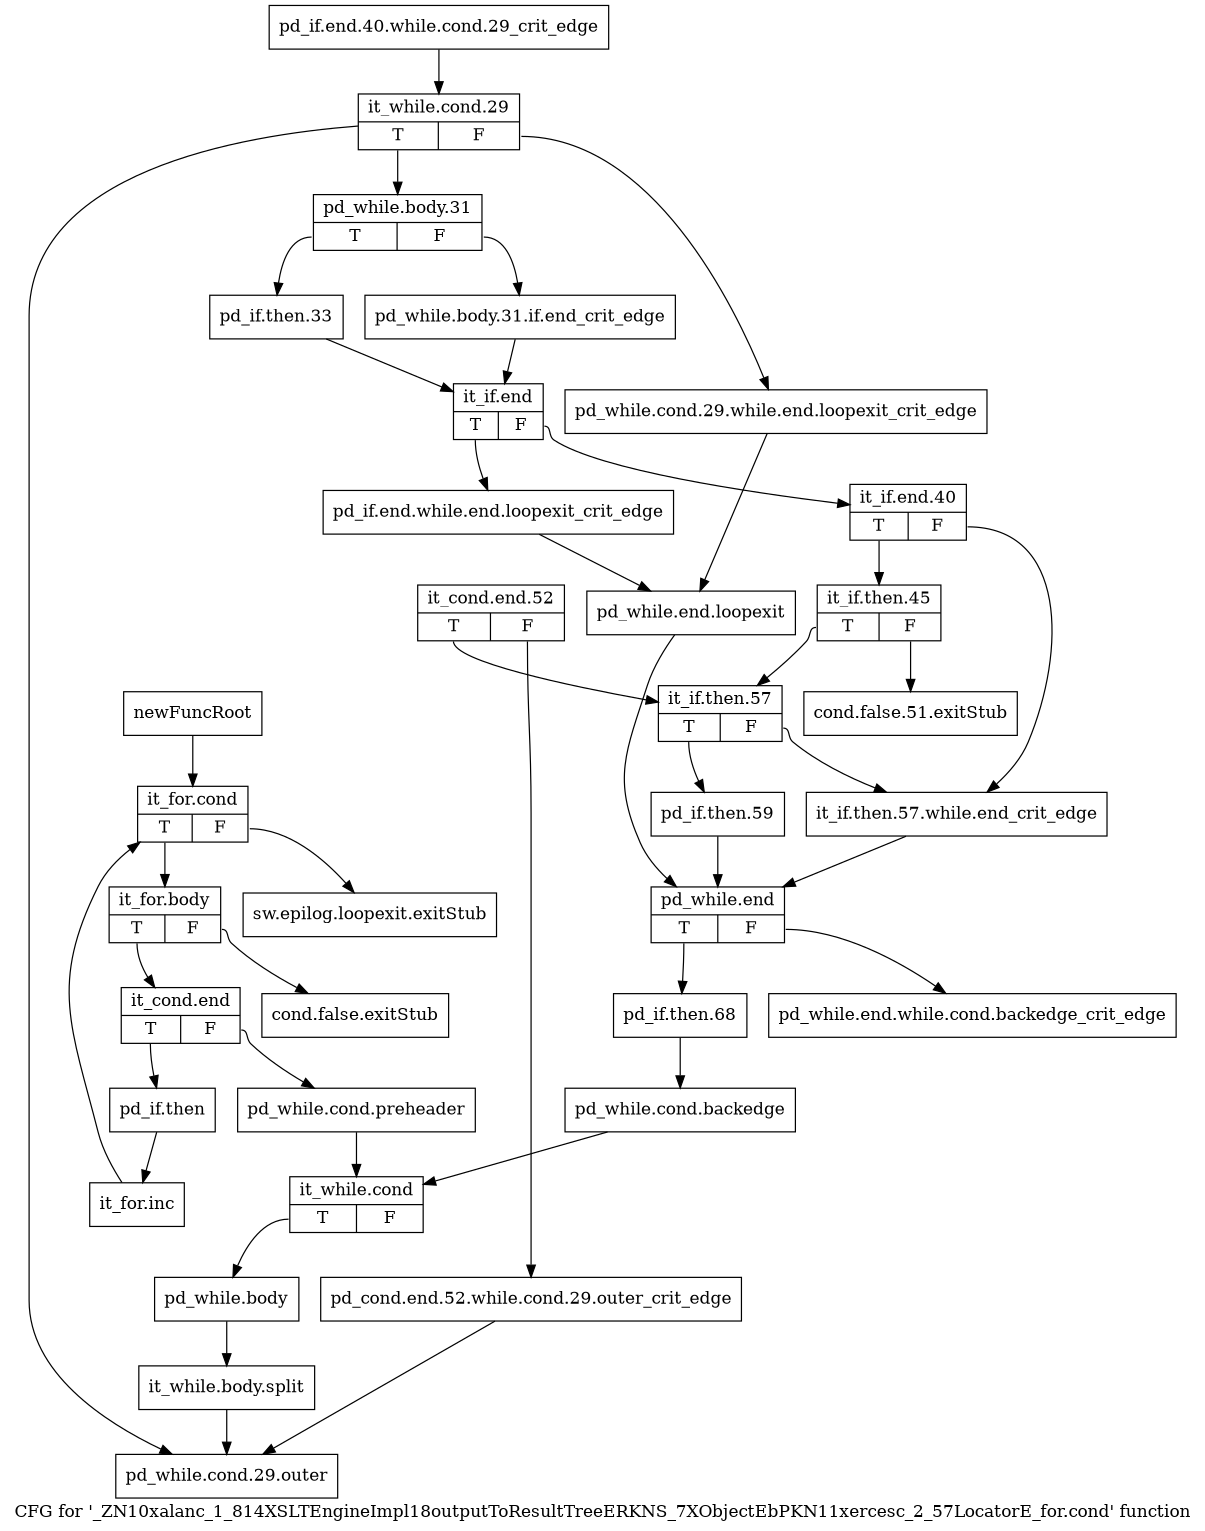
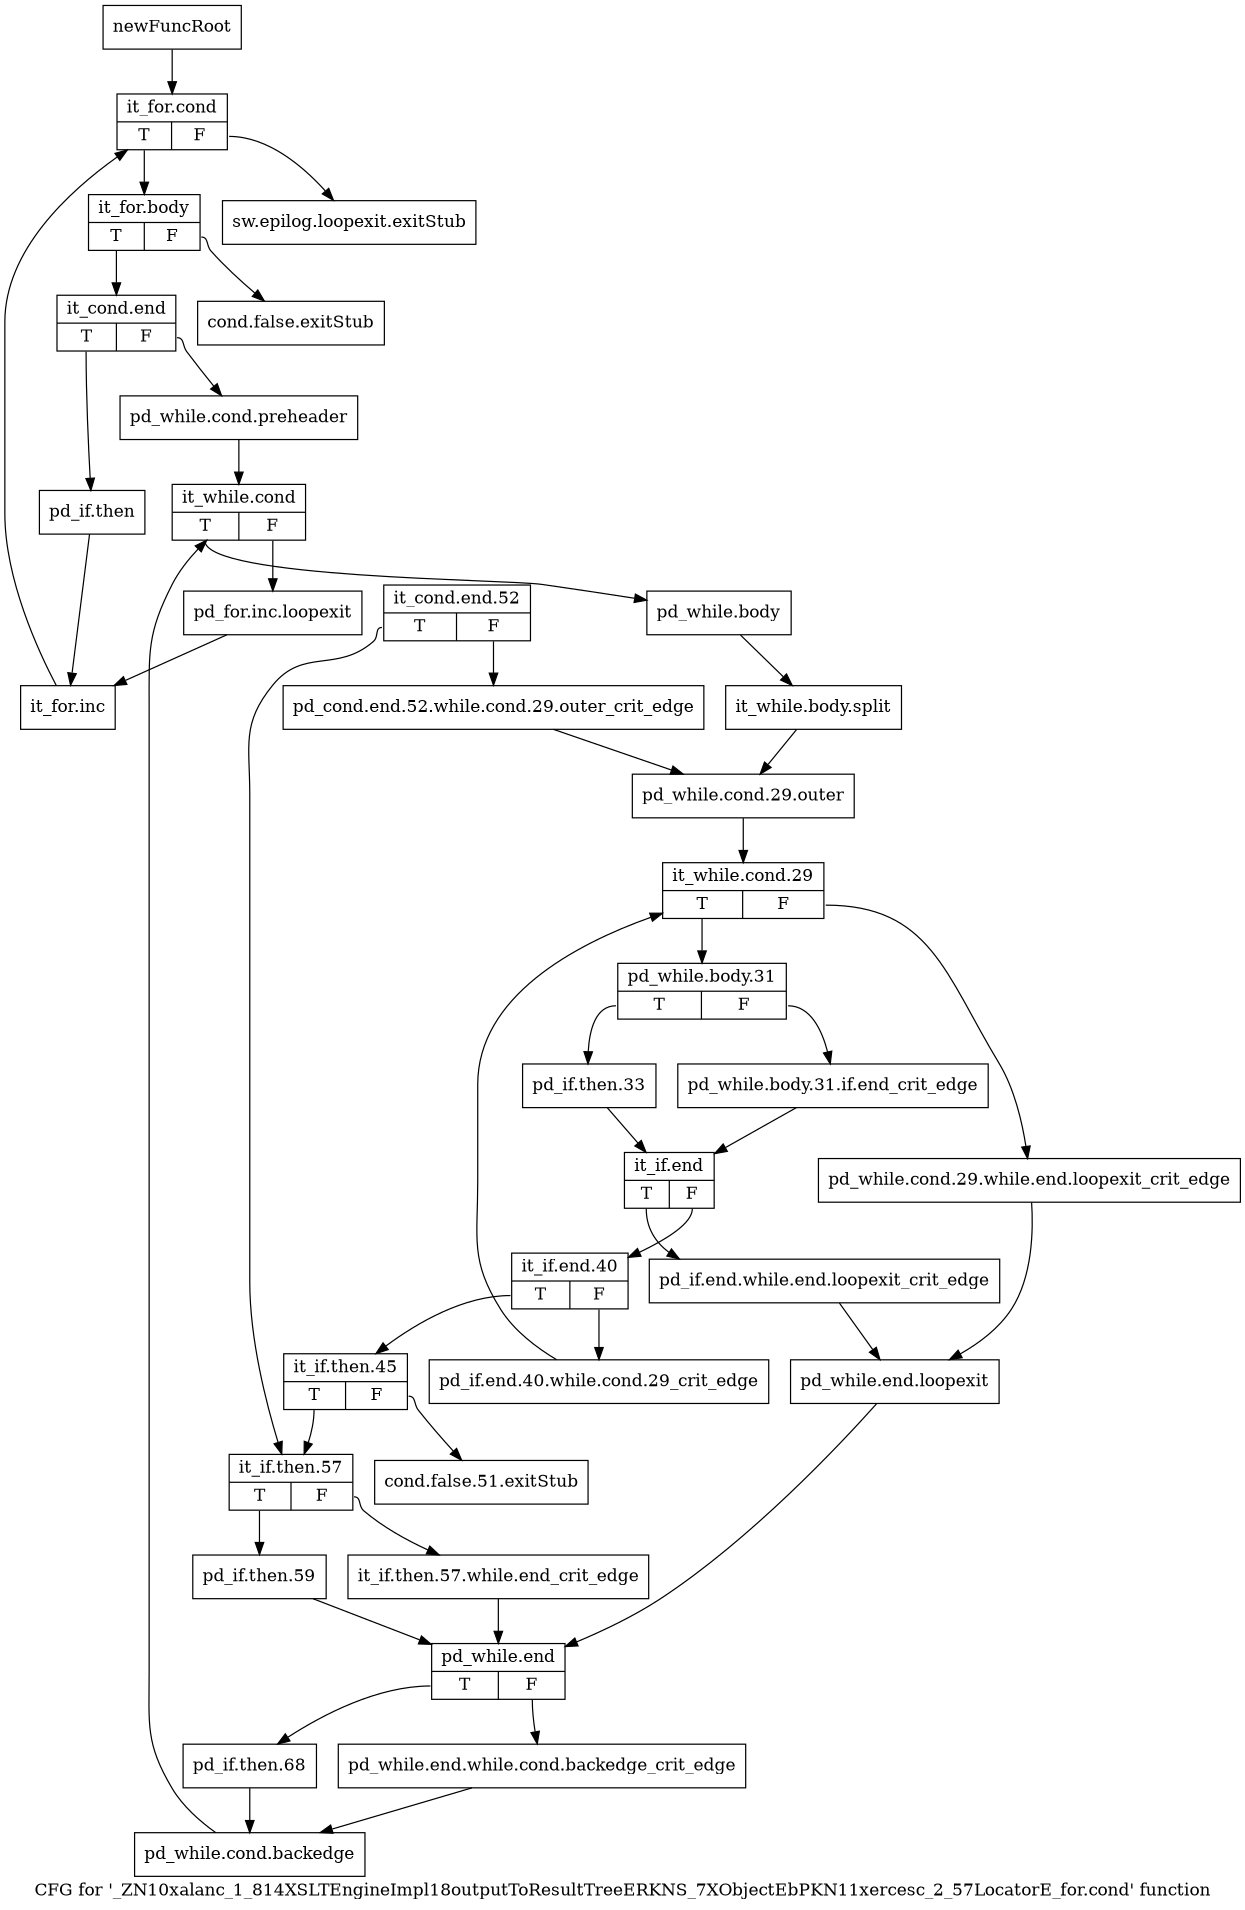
  digraph {
    label="CFG for '_ZN10xalanc_1_814XSLTEngineImpl18outputToResultTreeERKNS_7XObjectEbPKN11xercesc_2_57LocatorE_for.cond' function"
    node [shape=record]
    n1 [label="{newFuncRoot}"]
    n2 [label="{it_for.cond|{<s0>T|<s1>F}}"]
    n3 [label="{sw.epilog.loopexit.exitStub}"]
    n4 [label="{it_for.body|{<s0>T|<s1>F}}"]
    n5 [label="{cond.false.exitStub}"]
    n6 [label="{it_cond.end|{<s0>T|<s1>F}}"]
    n7 [label="{cond.false.51.exitStub}"]
    n8 [label="{pd_if.then}"]
    n9 [label="{pd_while.cond.preheader}"]
    n10 [label="{it_for.inc}"]
    n11 [label="{it_while.cond|{<s0>T|<s1>F}}"]
    n12 [label="{pd_while.body}"]
+   n13 [label="{pd_for.inc.loopexit}"]
    n14 [label="{it_while.body.split}"]
    n15 [label="{pd_while.cond.29.outer}"]
    n16 [label="{it_while.cond.29|{<s0>T|<s1>F}}"]
    n17 [label="{pd_while.body.31|{<s0>T|<s1>F}}"]
    n18 [label="{pd_while.cond.29.while.end.loopexit_crit_edge}"]
    n19 [label="{pd_if.then.33}"]
    n20 [label="{pd_while.body.31.if.end_crit_edge}"]
    n21 [label="{pd_while.end.loopexit}"]
    n22 [label="{it_if.end|{<s0>T|<s1>F}}"]
    n23 [label="{pd_while.end|{<s0>T|<s1>F}}"]
    n24 [label="{pd_if.then.68}"]
    n25 [label="{pd_while.end.while.cond.backedge_crit_edge}"]
    n26 [label="{pd_if.end.while.end.loopexit_crit_edge}"]
    n27 [label="{it_if.end.40|{<s0>T|<s1>F}}"]
    n28 [label="{it_if.then.45|{<s0>T|<s1>F}}"]
    n29 [label="{pd_if.end.40.while.cond.29_crit_edge}"]
    n30 [label="{it_if.then.57|{<s0>T|<s1>F}}"]
    n31 [label="{it_cond.end.52|{<s0>T|<s1>F}}"]
    n32 [label="{pd_cond.end.52.while.cond.29.outer_crit_edge}"]
    n33 [label="{pd_if.then.59}"]
    n34 [label="{it_if.then.57.while.end_crit_edge}"]
    n35 [label="{pd_while.cond.backedge}"]
    n1 -> n2
    n2 -> n3 [tailport=s1]
    n2 -> n4 [tailport=s0]
    n4 -> n5 [tailport=s1]
    n4 -> n6 [tailport=s0]
    n6 -> n8 [tailport=s0]
    n6 -> n9 [tailport=s1]
    n8 -> n10
    n9 -> n11
    n10 -> n2
    n11 -> n12 [tailport=s0]
+   n11 -> n13 [tailport=s1]
    n12 -> n14
+   n13 -> n10
    n14 -> n15
-   n16 -> n15
+   n15 -> n16
    n16 -> n17 [tailport=s0]
    n16 -> n18 [tailport=s1]
    n17 -> n19 [tailport=s0]
    n17 -> n20 [tailport=s1]
    n18 -> n21
    n19 -> n22
    n20 -> n22
    n21 -> n23
    n22 -> n26 [tailport=s0]
    n22 -> n27 [tailport=s1]
    n23 -> n24 [tailport=s0]
    n23 -> n25 [tailport=s1]
    n24 -> n35
+   n25 -> n35
    n26 -> n21
    n27 -> n28 [tailport=s0]
-   n27 -> n34 [tailport=s1]
+   n27 -> n29 [tailport=s1]
    n28 -> n7 [tailport=s1]
    n28 -> n30 [tailport=s0]
    n29 -> n16
    n30 -> n33 [tailport=s0]
    n30 -> n34 [tailport=s1]
    n31 -> n30 [tailport=s0]
    n31 -> n32 [tailport=s1]
    n32 -> n15
    n33 -> n23
    n34 -> n23
    n35 -> n11
  }
